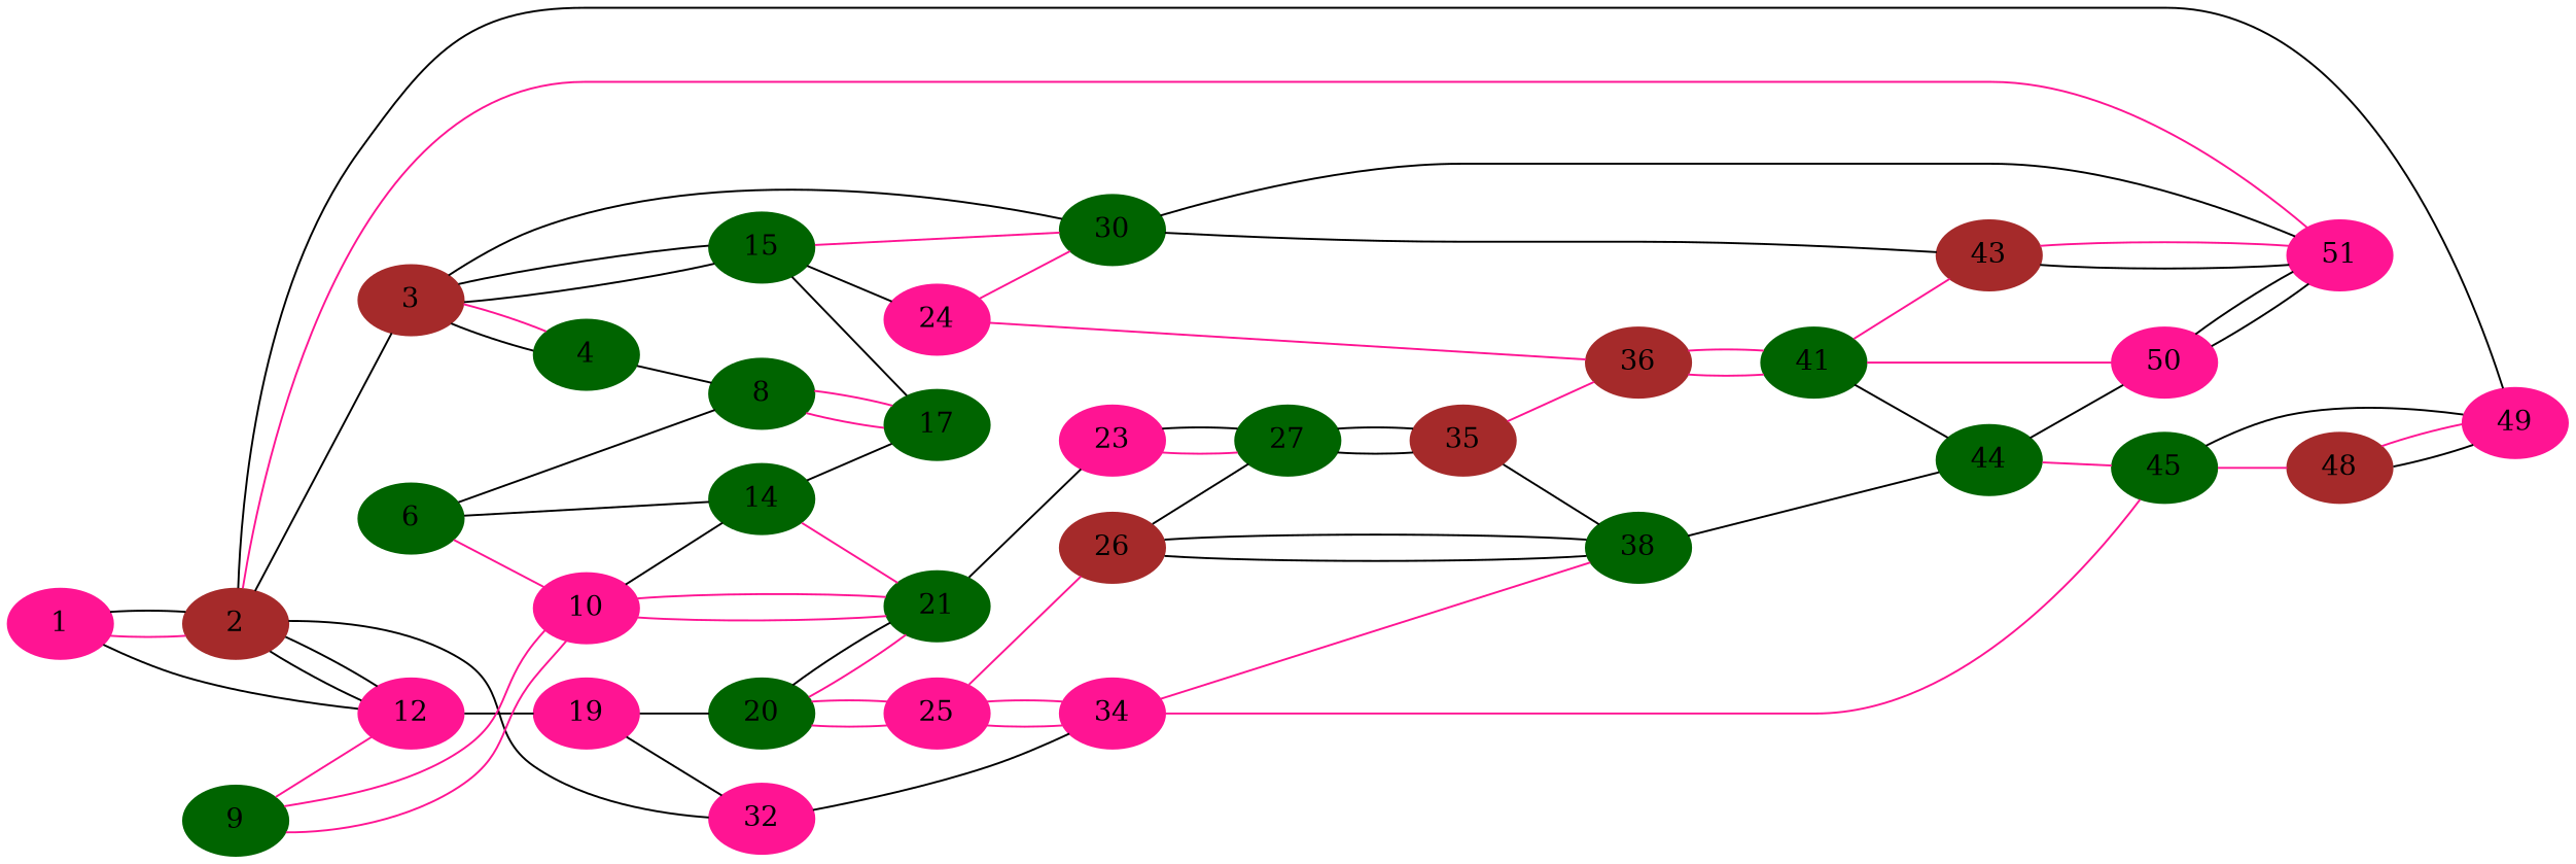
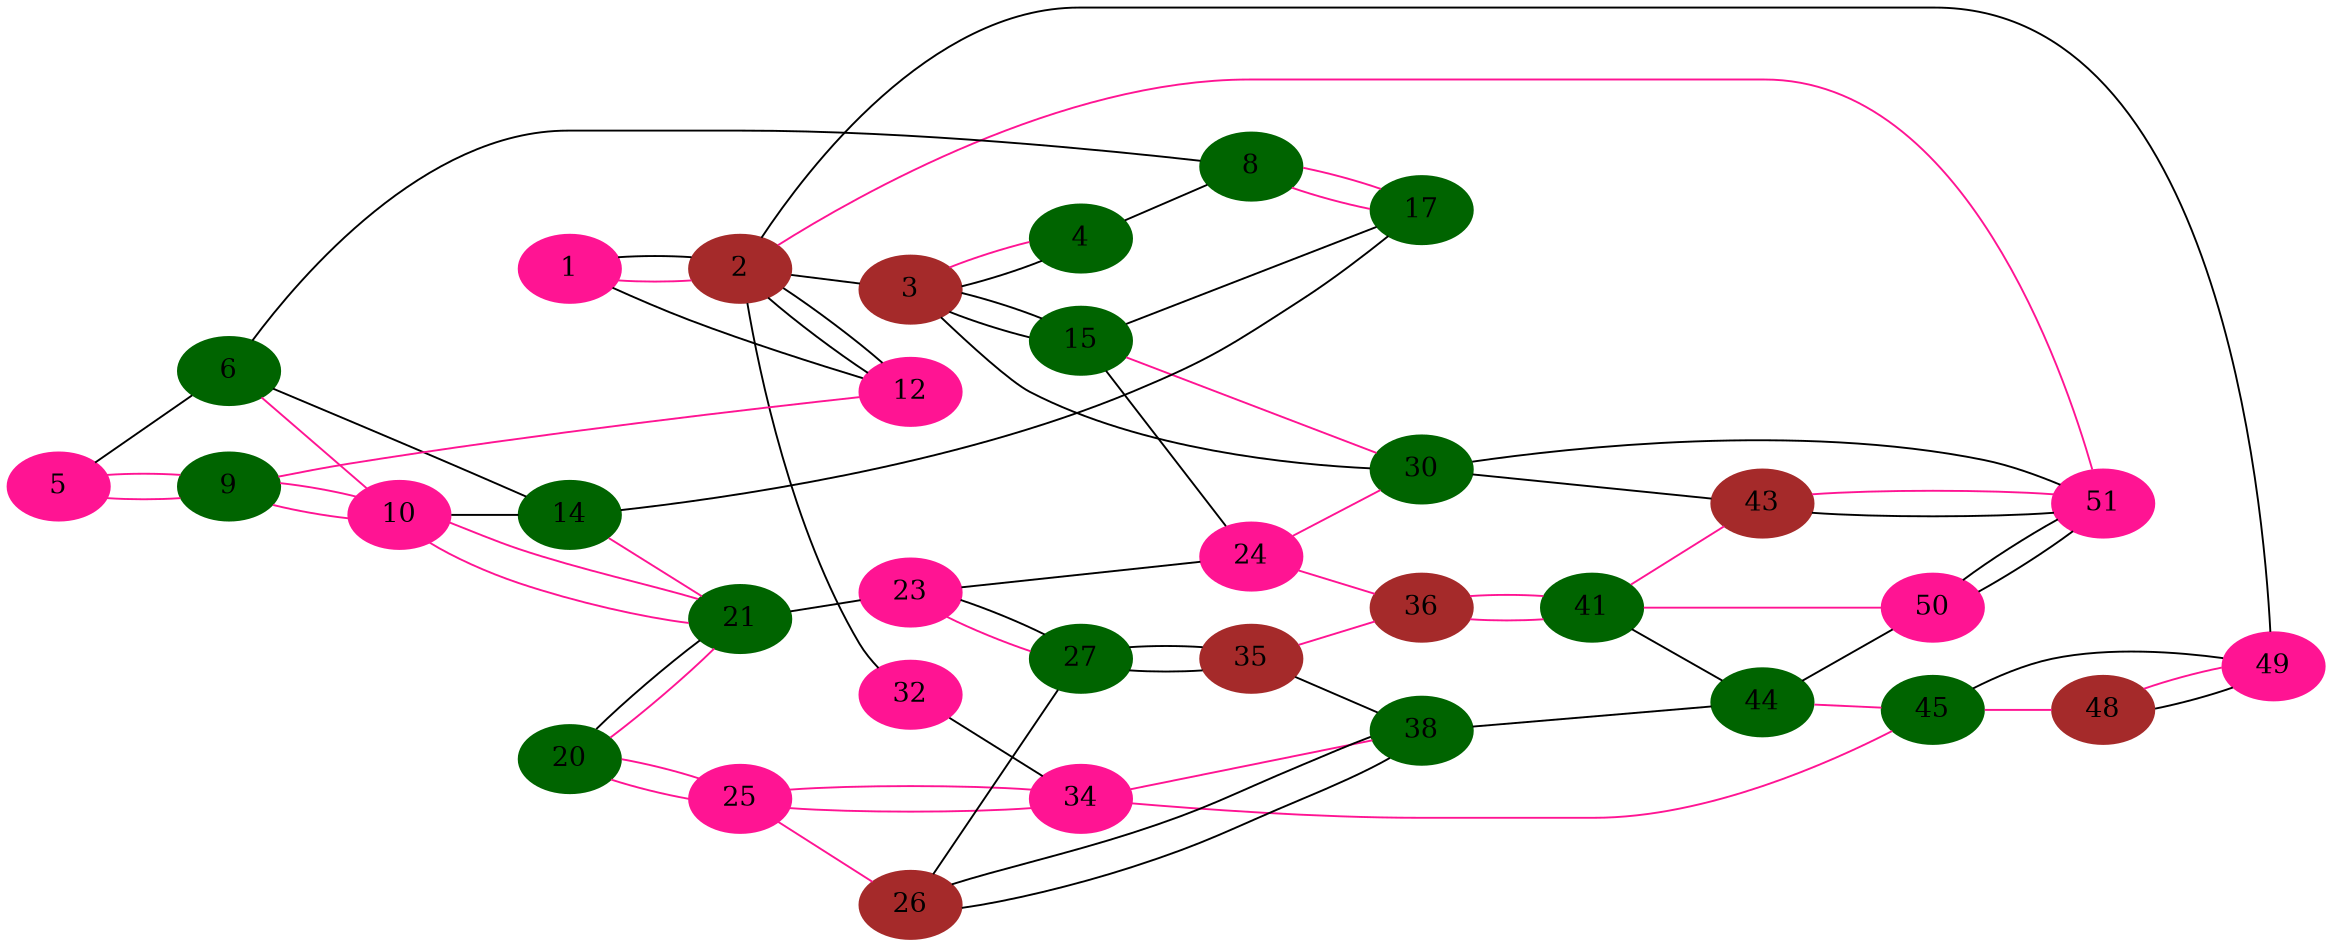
  graph {
    rankdir=LR
    node [color=darkgreen style=filled]
    edge [color=black]
    1 [color=deeppink]
    2 [color=brown super="+37"]
    12 [color=deeppink super="+13"]
    3 [color=brown]
    32 [color=deeppink super="+33"]
    49 [color=deeppink]
    51 [color=deeppink]
+   5 [color=deeppink]
    6 [super="+7"]
    9
    4
    15 [super="+16"]
    30 [super="+31"]
-   19 [color=deeppink super="+28"]
    34 [color=deeppink super="+40"]
    8
    17
    24 [color=deeppink super="+29"]
    43 [color=brown]
    10 [color=deeppink super="+11"]
    14 [super="+18"]
    21 [super="+22"]
    23 [color=deeppink]
    20
    36 [color=brown]
    25 [color=deeppink]
    26 [color=brown]
    27
    35 [color=brown]
    41 [super="+42"]
    38 [super="+39"]
    45 [super="+46"]
    44 [super="+47"]
    48 [color=brown]
    50 [color=deeppink]
    1 -- 2 [color=deeppink]
    1 -- 2
    1 -- 12
    2 -- 12
    2 -- 12
    2 -- 3
    2 -- 32
    2 -- 49
    2 -- 51 [color=deeppink]
-   12 -- 19 [weight=2]
    3 -- 4
    3 -- 4 [color=deeppink]
    3 -- 15
    3 -- 15
    3 -- 30
    32 -- 34
+   5 -- 6
+   5 -- 9 [color=deeppink]
+   5 -- 9 [color=deeppink]
    6 -- 8
    6 -- 10 [color=deeppink]
    6 -- 14
    9 -- 12 [color=deeppink]
    9 -- 10 [color=deeppink]
    9 -- 10 [color=deeppink]
    4 -- 8
    15 -- 30 [color=deeppink]
    15 -- 17
    15 -- 24
    30 -- 51
    30 -- 43
-   19 -- 32
-   19 -- 20
    34 -- 38 [color=deeppink]
    34 -- 45 [color=deeppink]
    8 -- 17 [color=deeppink]
    8 -- 17 [color=deeppink]
    24 -- 30 [color=deeppink]
    24 -- 36 [color=deeppink]
    43 -- 51
    43 -- 51 [color=deeppink]
    10 -- 14
    10 -- 21 [color=deeppink]
    10 -- 21 [color=deeppink]
    14 -- 17
    14 -- 21 [color=deeppink]
    21 -- 23
+   23 -- 24
    23 -- 27 [color=deeppink]
    23 -- 27
    20 -- 21 [color=deeppink]
    20 -- 21
    20 -- 25 [color=deeppink]
    20 -- 25 [color=deeppink]
    36 -- 41 [color=deeppink]
    36 -- 41 [color=deeppink]
    25 -- 34 [color=deeppink]
    25 -- 34 [color=deeppink]
    25 -- 26 [color=deeppink]
    26 -- 27
    26 -- 38
    26 -- 38
    27 -- 35
    27 -- 35
    35 -- 36 [color=deeppink]
    35 -- 38
    41 -- 43 [color=deeppink]
    41 -- 44
    41 -- 50 [color=deeppink]
    38 -- 44
    45 -- 49
    45 -- 48 [color=deeppink]
    44 -- 45 [color=deeppink]
    44 -- 50
    48 -- 49
    48 -- 49 [color=deeppink]
    50 -- 51
    50 -- 51
  }
